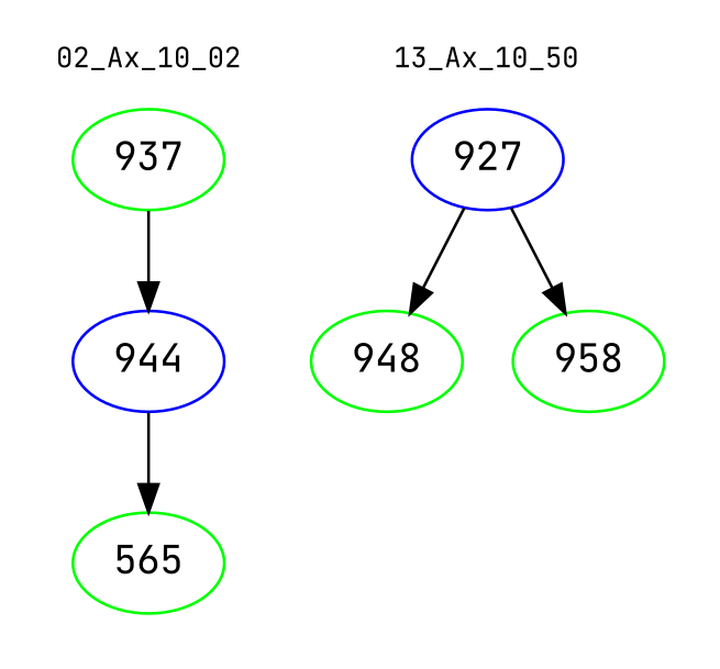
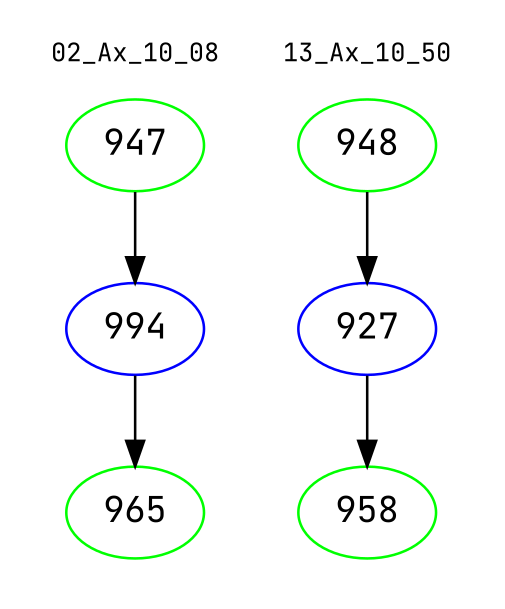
  digraph {
    fontname="JetBrains Mono"
    node [color=green fontname="JetBrains Mono"]
    edge [color=black fontname="JetBrains Mono"]
-   n1 [label=937]
-   n2 [color=blue label=944]
-   n3 [label=565]
+   n1 [label=947]
+   n2 [color=blue label=994]
+   n3 [label=965]
    n4 [label=948]
    n5 [color=blue label=927]
    n6 [label=958]
    subgraph cluster_1 {
      color=white
      fontsize=10
-     label="02_Ax_10_02"
+     label="02_Ax_10_08"
      n1
      n2
      n3
    }
    subgraph cluster_2 {
      color=white
      fontsize=10
      label="13_Ax_10_50"
      n4
      n5
      n6
    }
    n1 -> n2
    n2 -> n3
-   n5 -> n4
+   n4 -> n5
    n5 -> n6
  }
